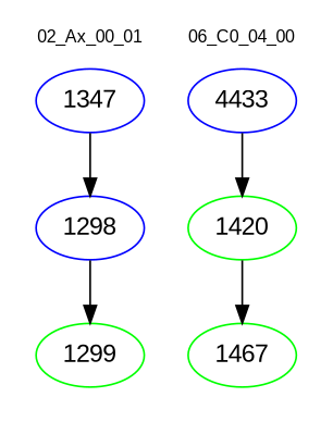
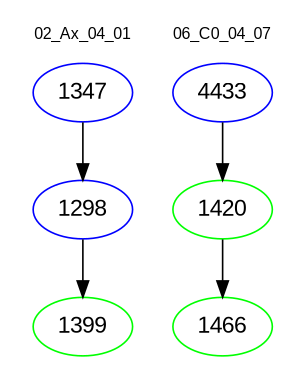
  digraph {
    fontname="Liberation Sans"
    node [color=blue fontname="Liberation Sans"]
    edge [color=black fontname="Liberation Sans"]
    n1 [label=1347]
    n2 [label=1298]
-   n3 [color=green label=1299]
+   n3 [color=green label=1399]
    n4 [label=4433]
    n5 [color=green label=1420]
-   n6 [color=green label=1467]
+   n6 [color=green label=1466]
    subgraph cluster_1 {
      color=white
      fontsize=10
-     label="02_Ax_00_01"
+     label="02_Ax_04_01"
      n1
      n2
      n3
    }
    subgraph cluster_2 {
      color=white
      fontsize=10
-     label="06_C0_04_00"
+     label="06_C0_04_07"
      n4
      n5
      n6
    }
    n1 -> n2
    n2 -> n3
    n4 -> n5
    n5 -> n6
  }
